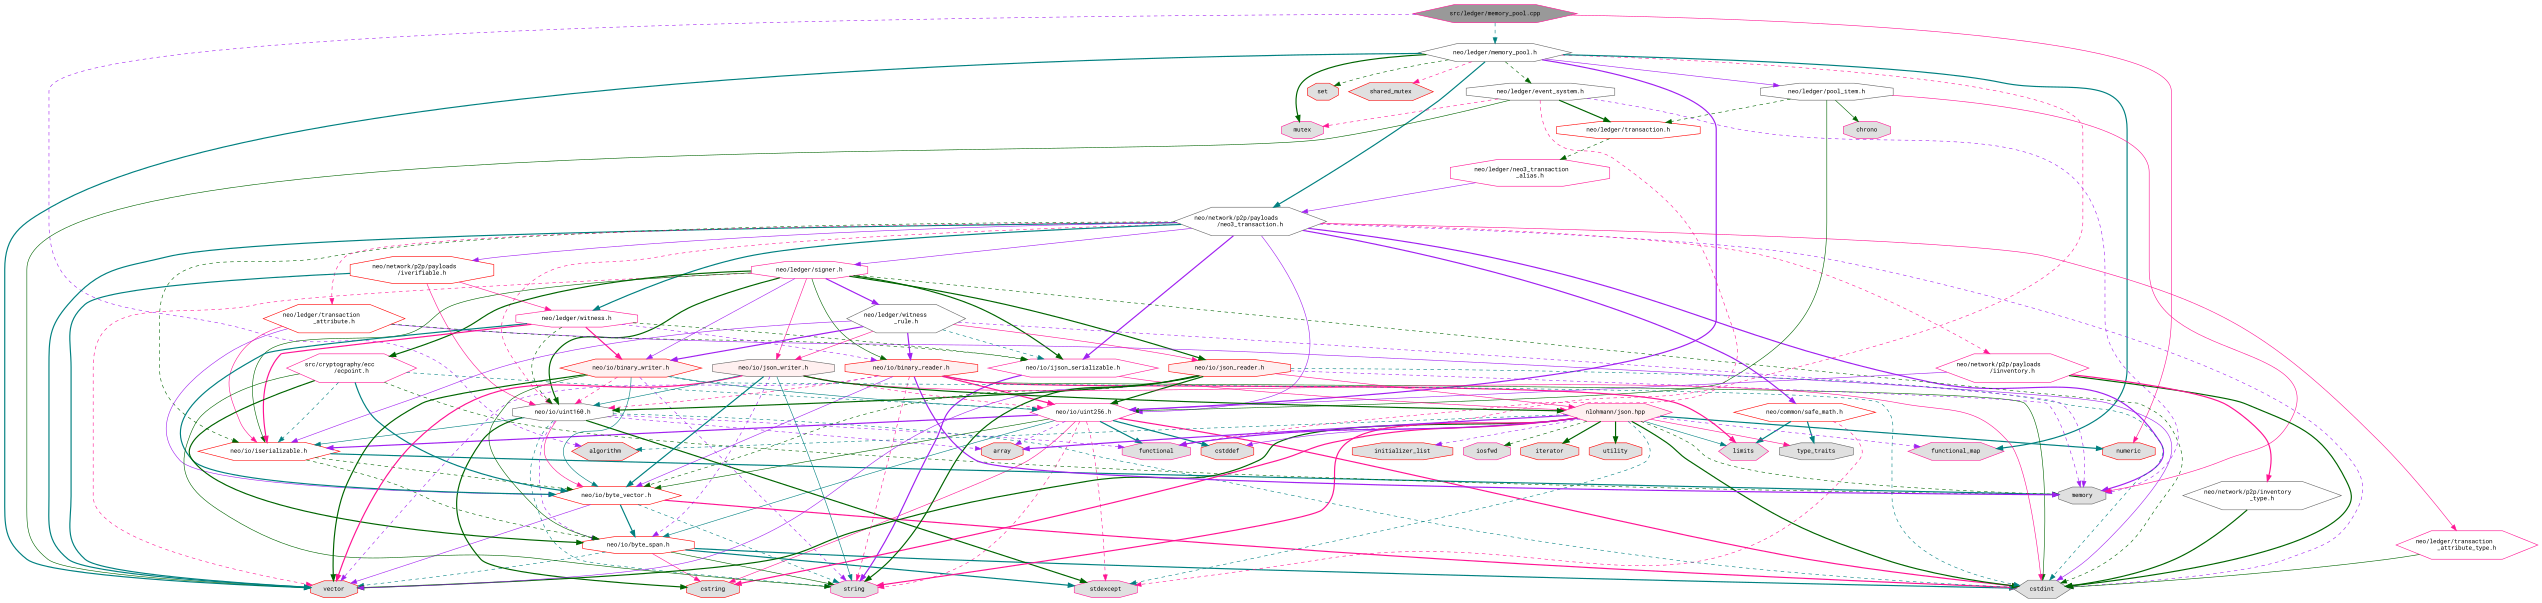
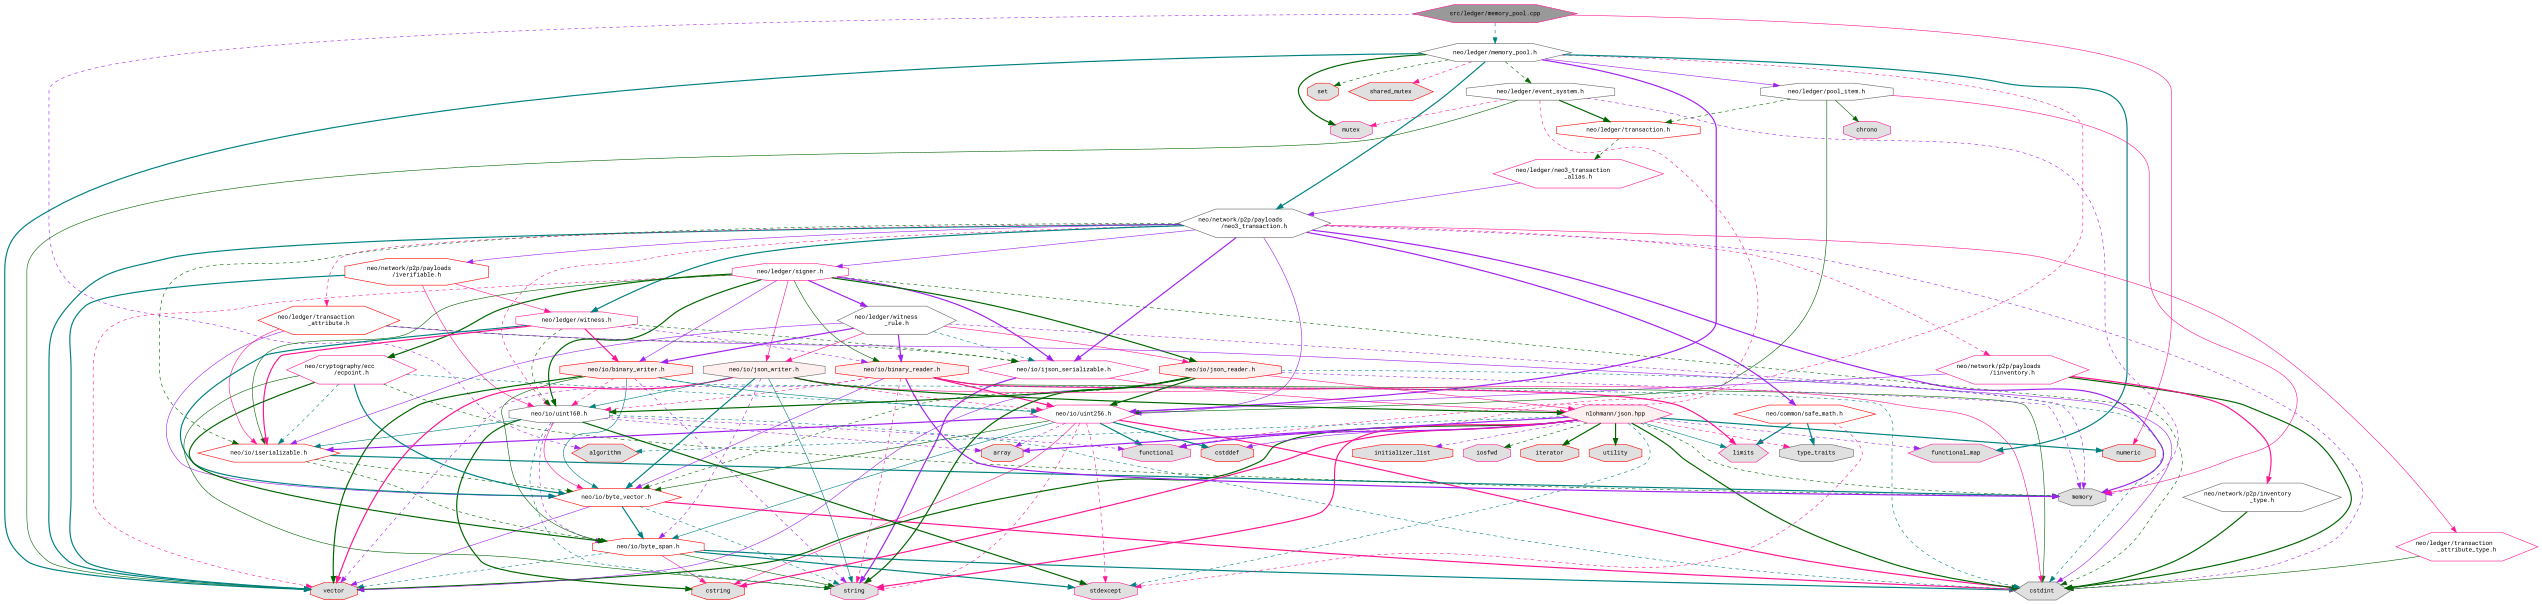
  digraph {
    fontname="Roboto Mono"
    node [color=red fillcolor=white fontname="Roboto Mono" fontsize=10 shape=octagon style=filled]
    edge [color=darkgreen fontname="Roboto Mono" fontsize=10 labelfontname=Helvetica labelfontsize=10 style=bold]
    n1 [color=deeppink fillcolor=grey60 fontcolor=black height=0.2 label="src/ledger/memory_pool.cpp" shape=hexagon width=0.4]
    n2 [color=gray40 height=0.2 label="neo/ledger/memory_pool.h" shape=hexagon width=0.4]
    n3 [fillcolor="#E0E0E0" height=0.2 label=algorithm shape=hexagon width=0.4]
    n4 [fillcolor="#E0E0E0" height=0.2 label=numeric width=0.4]
    n5 [color=deeppink height=0.2 label="neo/io/uint256.h" shape=hexagon width=0.4]
    n6 [fillcolor="#E0E0E0" height=0.2 label=vector width=0.4]
    n7 [color=deeppink fillcolor="#E0E0E0" height=0.2 label=functional width=0.4]
    n8 [color=gray40 height=0.2 label="neo/ledger/event_system.h" width=0.4]
    n9 [color=deeppink fillcolor="#E0E0E0" height=0.2 label=mutex width=0.4]
    n10 [color=gray40 height=0.2 label="neo/network/p2p/payloads\l/neo3_transaction.h" shape=hexagon width=0.4]
    n11 [color=deeppink fillcolor="#E0E0E0" height=0.2 label=functional_map shape=hexagon width=0.4]
    n12 [color=gray40 height=0.2 label="neo/ledger/pool_item.h" width=0.4]
    n13 [fillcolor="#E0E0E0" height=0.2 label=set width=0.4]
    n14 [fillcolor="#E0E0E0" height=0.2 label=shared_mutex shape=hexagon width=0.4]
    n15 [height=0.2 label="neo/io/byte_span.h" width=0.4]
    n16 [color=gray40 fillcolor="#E0E0E0" height=0.2 label=cstdint shape=hexagon width=0.4]
    n17 [fillcolor="#E0E0E0" height=0.2 label=cstring width=0.4]
    n18 [color=deeppink fillcolor="#E0E0E0" height=0.2 label=stdexcept width=0.4]
    n19 [color=deeppink fillcolor="#E0E0E0" height=0.2 label=string width=0.4]
    n20 [height=0.2 label="neo/io/byte_vector.h" shape=hexagon width=0.4]
    n21 [height=0.2 label="neo/io/iserializable.h" shape=hexagon width=0.4]
    n22 [fillcolor="#E0E0E0" height=0.2 label=array width=0.4]
    n23 [fillcolor="#E0E0E0" height=0.2 label=cstddef width=0.4]
    n24 [color=gray40 fillcolor="#E0E0E0" height=0.2 label=memory width=0.4]
    n25 [height=0.2 label="neo/ledger/transaction.h" width=0.4]
    n26 [height=0.2 label="neo/common/safe_math.h" shape=hexagon width=0.4]
    n27 [color=deeppink height=0.2 label="neo/io/ijson_serializable.h" shape=hexagon width=0.4]
    n28 [color=gray40 height=0.2 label="neo/io/uint160.h" width=0.4]
    n29 [color=deeppink height=0.2 label="neo/ledger/signer.h" width=0.4]
    n30 [height=0.2 label="neo/ledger/transaction\l_attribute.h" shape=hexagon width=0.4]
    n31 [color=deeppink height=0.2 label="neo/ledger/transaction\l_attribute_type.h" shape=hexagon width=0.4]
    n32 [color=deeppink height=0.2 label="neo/ledger/witness.h" width=0.4]
    n33 [color=deeppink height=0.2 label="neo/network/p2p/payloads\l/iinventory.h" shape=hexagon width=0.4]
    n34 [height=0.2 label="neo/network/p2p/payloads\l/iverifiable.h" width=0.4]
    n35 [color=deeppink fillcolor="#E0E0E0" height=0.2 label=chrono width=0.4]
-   n36 [color=deeppink height=0.2 label="neo/ledger/neo3_transaction\l_alias.h" width=0.4]
+   n36 [color=deeppink height=0.2 label="neo/ledger/neo3_transaction\l_alias.h" shape=hexagon width=0.4]
    n37 [color=deeppink fillcolor="#E0E0E0" height=0.2 label=limits shape=hexagon width=0.4]
    n38 [color=gray40 fillcolor="#E0E0E0" height=0.2 label=type_traits width=0.4]
    n39 [color=deeppink fillcolor="#FFF0F0" height=0.2 label="nlohmann/json.hpp" shape=hexagon width=0.4]
-   n40 [color=deeppink height=0.2 label="src/cryptography/ecc\l/ecpoint.h" shape=hexagon width=0.4]
+   n40 [color=deeppink height=0.2 label="neo/cryptography/ecc\l/ecpoint.h" shape=hexagon width=0.4]
    n41 [fillcolor="#FFF0F0" height=0.2 label="neo/io/binary_reader.h" width=0.4]
-   n42 [fillcolor="#FFF0F0" height=0.2 label="neo/io/binary_writer.h" shape=hexagon width=0.4]
+   n42 [fillcolor="#FFF0F0" height=0.2 label="neo/io/binary_writer.h" width=0.4]
    n43 [fillcolor="#FFF0F0" height=0.2 label="neo/io/json_reader.h" width=0.4]
    n44 [color=gray40 fillcolor="#FFF0F0" height=0.2 label="neo/io/json_writer.h" width=0.4]
    n45 [color=gray40 height=0.2 label="neo/ledger/witness\l_rule.h" shape=hexagon width=0.4]
    n46 [color=gray40 height=0.2 label="neo/network/p2p/inventory\l_type.h" shape=hexagon width=0.4]
    n47 [fillcolor="#E0E0E0" height=0.2 label=initializer_list width=0.4]
    n48 [color=deeppink fillcolor="#E0E0E0" height=0.2 label=iosfwd width=0.4]
    n49 [fillcolor="#E0E0E0" height=0.2 label=iterator width=0.4]
    n50 [fillcolor="#E0E0E0" height=0.2 label=utility width=0.4]
    n1 -> n2 [color=teal style=dashed]
    n1 -> n3 [color=purple style=dashed]
    n1 -> n4 [color=deeppink style=solid]
    n2 -> n5 [color=purple]
    n2 -> n6 [color=teal]
    n2 -> n7 [color=deeppink style=dashed]
    n2 -> n8 [style=dashed]
    n2 -> n9
    n2 -> n10 [color=teal]
    n2 -> n11 [color=teal]
    n2 -> n12 [color=purple style=solid]
    n2 -> n13 [style=dashed]
    n2 -> n14 [color=deeppink style=dashed]
    n5 -> n7 [color=teal]
    n5 -> n15 [color=teal style=solid]
    n5 -> n16 [color=deeppink]
    n5 -> n17 [color=deeppink style=solid]
    n5 -> n18 [color=deeppink style=dashed]
    n5 -> n19 [color=deeppink style=dashed]
    n5 -> n20 [style=solid]
    n5 -> n21 [color=purple]
    n5 -> n22 [color=purple style=dashed]
    n5 -> n23 [color=teal]
    n8 -> n6 [style=solid]
    n8 -> n7 [color=deeppink style=dashed]
    n8 -> n9 [color=deeppink style=dashed]
    n8 -> n24 [color=purple style=dashed]
    n8 -> n25
    n10 -> n5 [color=purple style=solid]
    n10 -> n6 [color=teal]
    n10 -> n16 [color=purple style=dashed]
    n10 -> n21 [style=dashed]
    n10 -> n24 [color=purple]
    n10 -> n26 [color=purple]
    n10 -> n27 [color=purple]
    n10 -> n28 [color=deeppink style=dashed]
    n10 -> n29 [color=purple style=solid]
    n10 -> n30 [color=deeppink style=dashed]
    n10 -> n31 [color=deeppink style=solid]
    n10 -> n32 [color=teal]
    n10 -> n33 [color=deeppink style=dashed]
    n10 -> n34 [color=purple style=solid]
    n12 -> n5 [style=solid]
    n12 -> n24 [color=deeppink style=solid]
    n12 -> n25 [style=dashed]
    n12 -> n35 [style=solid]
    n15 -> n6 [color=teal style=dashed]
    n15 -> n16 [color=teal]
    n15 -> n17 [color=deeppink style=solid]
    n15 -> n18 [color=teal]
    n15 -> n19 [style=solid]
    n20 -> n6 [color=purple style=solid]
    n20 -> n15 [color=teal]
    n20 -> n16 [color=deeppink]
    n20 -> n19 [color=teal style=dashed]
    n21 -> n15 [style=dashed]
    n21 -> n20 [style=dashed]
    n21 -> n24 [color=teal]
    n25 -> n36 [style=dashed]
    n26 -> n18 [color=deeppink style=dashed]
    n26 -> n37 [color=teal]
    n26 -> n38 [color=teal]
    n27 -> n19 [color=purple]
    n27 -> n39 [color=deeppink style=solid]
    n28 -> n7 [color=purple style=dashed]
    n28 -> n15 [color=purple style=dashed]
    n28 -> n16 [color=teal style=dashed]
    n28 -> n17
    n28 -> n18
    n28 -> n19 [color=teal style=dashed]
    n28 -> n20 [color=deeppink style=solid]
    n28 -> n21 [color=teal style=solid]
    n28 -> n22 [color=purple style=dashed]
    n29 -> n6 [color=deeppink style=dashed]
    n29 -> n16 [style=dashed]
    n29 -> n21 [style=solid]
-   n29 -> n27
+   n29 -> n27 [color=purple]
    n29 -> n28
    n29 -> n40
    n29 -> n41 [style=solid]
    n29 -> n42 [color=purple style=solid]
    n29 -> n43
    n29 -> n44 [color=deeppink style=solid]
    n29 -> n45 [color=purple]
    n30 -> n16 [color=purple style=solid]
    n30 -> n20 [color=purple style=solid]
    n30 -> n21 [color=deeppink style=solid]
    n30 -> n27 [style=dashed]
    n31 -> n16 [style=solid]
    n32 -> n20 [color=teal]
    n32 -> n21 [color=deeppink]
    n32 -> n27 [style=dashed]
    n32 -> n28 [style=dashed]
    n32 -> n41 [color=purple style=dashed]
    n32 -> n42 [color=deeppink]
    n33 -> n5 [color=purple style=solid]
    n33 -> n16
    n33 -> n46 [color=deeppink]
    n34 -> n6 [color=teal]
    n34 -> n28 [color=deeppink style=solid]
    n34 -> n32 [color=deeppink style=solid]
    n36 -> n10 [color=purple style=solid]
    n39 -> n3 [color=teal style=dashed]
    n39 -> n4 [color=teal]
    n39 -> n6
    n39 -> n7 [color=purple]
    n39 -> n11 [color=purple style=dashed]
    n39 -> n16
    n39 -> n17 [color=deeppink]
    n39 -> n18 [color=teal style=dashed]
    n39 -> n19 [color=deeppink]
    n39 -> n22 [color=purple]
    n39 -> n23 [color=purple style=solid]
    n39 -> n24 [style=dashed]
    n39 -> n37 [color=teal style=solid]
-   n39 -> n38 [color=deeppink style=solid]
+   n39 -> n38 [color=deeppink style=dashed]
    n39 -> n47 [color=purple style=dashed]
    n39 -> n48 [style=dashed]
    n39 -> n49
    n39 -> n50
    n40 -> n5 [color=teal style=dashed]
    n40 -> n15
    n40 -> n19 [style=solid]
    n40 -> n20 [color=teal]
    n40 -> n21 [color=teal style=dashed]
    n40 -> n24 [style=dashed]
    n41 -> n5 [color=deeppink]
    n41 -> n6 [color=purple style=dashed]
    n41 -> n16 [style=solid]
    n41 -> n19 [color=deeppink style=dashed]
    n41 -> n20 [color=purple style=solid]
    n41 -> n24 [color=purple]
    n41 -> n28 [color=deeppink style=dashed]
    n41 -> n37 [color=deeppink]
    n42 -> n5 [color=teal style=solid]
    n42 -> n6
    n42 -> n15 [style=solid]
    n42 -> n16 [color=teal style=dashed]
    n42 -> n19 [color=purple style=dashed]
    n42 -> n20 [color=teal style=solid]
    n42 -> n28 [color=deeppink style=dashed]
    n43 -> n5
    n43 -> n6 [color=purple style=solid]
    n43 -> n16 [color=teal style=dashed]
    n43 -> n19
    n43 -> n20 [style=dashed]
    n43 -> n24 [color=purple style=dashed]
    n43 -> n28
    n43 -> n39 [color=deeppink style=solid]
    n44 -> n5 [color=deeppink style=dashed]
    n44 -> n6 [color=deeppink]
    n44 -> n15 [color=purple style=dashed]
    n44 -> n16 [color=deeppink style=solid]
    n44 -> n19 [color=teal style=solid]
    n44 -> n20 [color=teal]
    n44 -> n28 [color=teal style=solid]
    n44 -> n39
    n45 -> n21 [color=purple style=solid]
    n45 -> n24 [color=purple style=dashed]
    n45 -> n27 [color=teal style=dashed]
    n45 -> n41 [color=purple]
    n45 -> n42 [color=purple]
    n45 -> n43 [color=deeppink style=solid]
    n45 -> n44 [color=deeppink style=solid]
    n46 -> n16
  }
